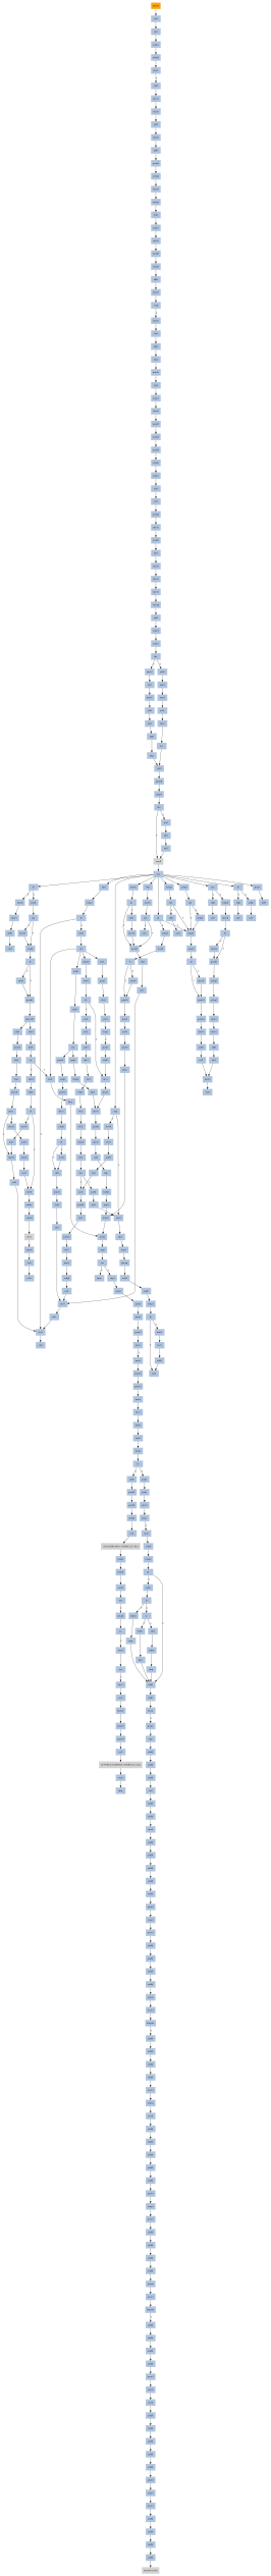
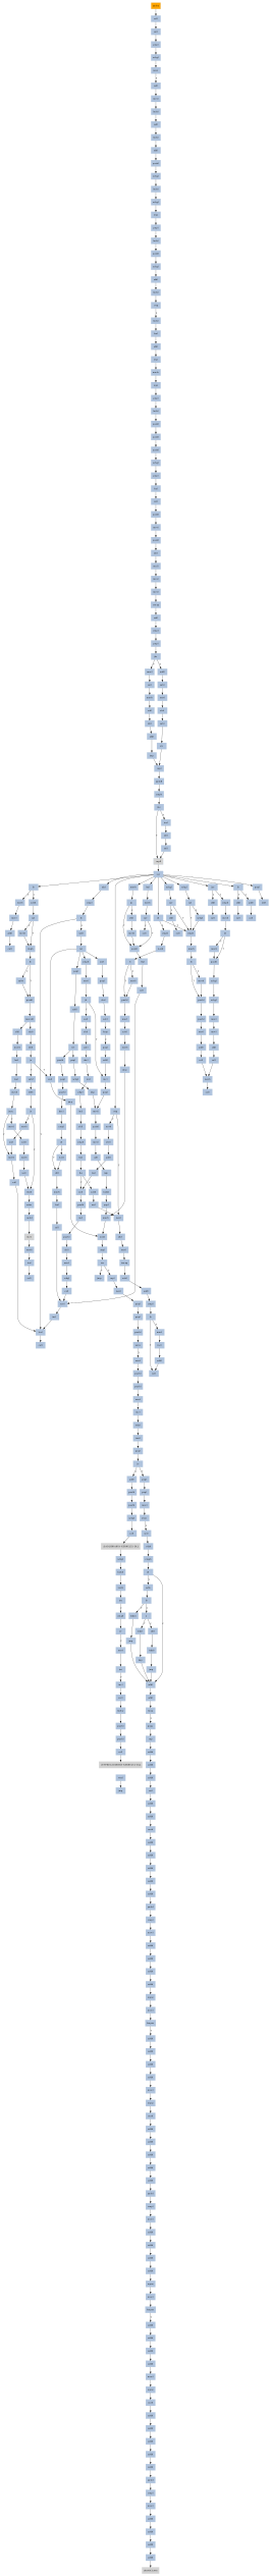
  strict digraph {
    fontname="PT Serif"
    node [color=lightsteelblue fillcolor=lightsteelblue fontname="PT Serif" shape=rectangle style=filled]
    edge [color="#000000" fontname="PT Serif"]
    n1 [color=lightgrey fillcolor=orange label=pusha]
    n2 [label=call]
    n3 [label=xorl]
    n4 [label=popl]
    n5 [label=xchgl]
    n6 [label=jecxz]
    n7 [label=subl]
    n8 [label=movl]
    n9 [label=lodsl]
    n10 [label=subl]
    n11 [label=lodsl]
    n12 [label=addl]
    n13 [label=pushl]
    n14 [label=xchgl]
    n15 [label=lodsl]
    n16 [label=xchgl]
    n17 [label=repz]
    n18 [label=popl]
    n19 [label=lodsl]
    n20 [label=pushl]
    n21 [label=xchgl]
    n22 [label=addl]
    n23 [label=lodsl]
    n24 [label=loop]
    n25 [label=lodsl]
    n26 [label=leal]
    n27 [label=addl]
    n28 [label=leal]
    n29 [label=movb]
    n30 [label=repz]
    n31 [label=popl]
    n32 [label=lodsl]
    n33 [label=pushl]
    n34 [label=pushl]
    n35 [label=pushl]
    n36 [label=xchgl]
    n37 [label=popl]
    n38 [label=leal]
    n39 [label=call]
    n40 [label=pushl]
    n41 [label=movl]
    n42 [label=pushl]
    n43 [label=shrl]
    n44 [label=mull]
    n45 [label=movl]
    n46 [label=movl]
    n47 [label=bswap]
    n48 [label=subl]
    n49 [label=cmpl]
    n50 [label=popl]
    n51 [label=jbe]
    n52 [label=movl]
    n53 [label=addl]
    n54 [label=xorl]
    n55 [label=subl]
    n56 [label=movb]
    n57 [label=movl]
    n58 [label=subl]
    n59 [label=shrl]
    n60 [label=addl]
    n61 [label=jmp]
    n62 [label=popl]
    n63 [label=pushfl]
    n64 [label=cmpb]
    n65 [label=jne]
    n66 [fillcolor=lightgrey label=popfl]
    n67 [label=incl]
    n68 [label=ret]
    n69 [label=shll]
    n70 [label=jb]
    n71 [label=adcl]
    n72 [label=jae]
    n73 [label=jb]
    n74 [label=xchgl]
    n75 [label=leal]
    n76 [label=movb]
    n77 [label=xchgl]
    n78 [label=popl]
    n79 [label=loop]
    n80 [label=jb]
    n81 [label=shll]
    n82 [label=subb]
    n83 [label=movb]
    n84 [label=cmpl]
    n85 [label=addl]
    n86 [label=cmpb]
    n87 [label=addl]
    n88 [label=addl]
    n89 [label=jae]
    n90 [label=movb]
    n91 [label=jae]
    n92 [label=jae]
    n93 [label=lahf]
    n94 [label=movl]
    n95 [label=movb]
    n96 [label=cmpb]
    n97 [label=cmpb]
    n98 [label=jae]
    n99 [label=movl]
    n100 [label=jb]
    n101 [label=call]
    n102 [label=movb]
    n103 [label=call]
    n104 [label=call]
    n105 [label=addl]
    n106 [label=jae]
    n107 [label=pushl]
    n108 [label=shll]
    n109 [label=xchgl]
    n110 [label=shrl]
    n111 [label=shll]
    n112 [label=movb]
    n113 [label=movb]
    n114 [label=movb]
    n115 [label=cmpb]
    n116 [label=addl]
    n117 [label=jb]
    n118 [label=pushl]
    n119 [label=subb]
    n120 [label=movzbl]
    n121 [label=shll]
    n122 [label=adcb]
    n123 [label=movb]
    n124 [label=leal]
    n125 [label=leal]
    n126 [label=movb]
    n127 [label=jecxz]
    n128 [label=movb]
    n129 [label=movl]
    n130 [label=call]
    n131 [label=subl]
    n132 [label=leal]
    n133 [label=movb]
    n134 [label=call]
    n135 [label=subl]
    n136 [label=ret]
    n137 [label=xorl]
    n138 [label=popl]
    n139 [label=cmpb]
    n140 [label=xorl]
    n141 [label=shrl]
    n142 [label=subl]
    n143 [label=stc]
    n144 [label=jmp]
    n145 [label=addl]
    n146 [label=movl]
    n147 [label=popl]
    n148 [color=lightgrey label=stosb]
    n149 [label=ret]
    n150 [label=jb]
    n151 [label=shrl]
    n152 [label=cmpl]
    n153 [label=jae]
    n154 [label=jmp]
    n155 [label=popl]
    n156 [label=movl]
    n157 [label=popl]
    n158 [label=call]
    n159 [label=jb]
    n160 [label=call]
    n161 [label=jb]
    n162 [label=pushl]
    n163 [label=movb]
    n164 [label=pushl]
    n165 [label=movl]
    n166 [label=addl]
    n167 [label=call]
    n168 [label=movb]
    n169 [label=call]
    n170 [label=call]
    n171 [label=leal]
    n172 [label=call]
    n173 [label=movb]
    n174 [label=xorl]
    n175 [label=incl]
    n176 [label=popl]
    n177 [label=pushl]
    n178 [label=xchgl]
    n179 [label=popl]
    n180 [label=jmp]
    n181 [label=pushl]
    n182 [label=movl]
    n183 [label=pushl]
    n184 [label=movl]
    n185 [label=subl]
    n186 [label=repz]
    n187 [label=lodsb]
    n188 [label=popl]
    n189 [label=movb]
    n190 [label=xorl]
    n191 [label=testb]
    n192 [label=setne]
    n193 [label=pushl]
    n194 [fillcolor=lightgrey label=incb]
    n195 [label=movb]
    n196 [label=leal]
    n197 [label=call]
    n198 [label=shrb]
    n199 [label=je]
    n200 [label=sahf]
    n201 [label=sbbb]
    n202 [label=je]
    n203 [label=movb]
    n204 [label=xorl]
    n205 [label=pushl]
    n206 [label=movb]
    n207 [label=xchgl]
    n208 [label=xchgl]
    n209 [label=movl]
    n210 [label=movl]
    n211 [label=addl]
    n212 [label=call]
    n213 [label=decl]
    n214 [label=cmpl]
    n215 [label=jb]
    n216 [label=movl]
    n217 [label=shll]
    n218 [label=movb]
    n219 [label=leal]
    n220 [label=call]
    n221 [label=incl]
    n222 [label=xorl]
    n223 [label=popl]
    n224 [label=shrl]
    n225 [label=adcl]
    n226 [label=decl]
    n227 [label=incl]
    n228 [label=xchgl]
    n229 [label=incl]
    n230 [label=shll]
    n231 [label=cmpb]
    n232 [label=leal]
    n233 [label=jbe]
    n234 [label=subb]
    n235 [label=xorl]
    n236 [label=xorl]
    n237 [label=pushl]
    n238 [label=incl]
    n239 [label=movl]
    n240 [label=bswap]
    n241 [label=subl]
    n242 [label=addl]
    n243 [label=cmpl]
    n244 [label=jb]
    n245 [label=call]
    n246 [label=movl]
    n247 [label=incl]
    n248 [label=addl]
    n249 [label=addl]
    n250 [label=leal]
    n251 [label=pushl]
    n252 [label=shll]
    n253 [label=movl]
    n254 [label=xchgl]
    n255 [label=call]
    n256 [label=adcl]
    n257 [label=loop]
    n258 [label=popl]
    n259 [label=addl]
    n260 [label=jb]
    n261 [label=movb]
    n262 [label=pushl]
    n263 [label=movl]
    n264 [label=subl]
    n265 [label=movb]
    n266 [label=jmp]
    n267 [label=popl]
    n268 [label=pushl]
    n269 [label=jecxz]
    n270 [label=movl]
    n271 [label=pushl]
    n272 [label=pushl]
    n273 [label=movl]
    n274 [label=incl]
    n275 [label=lodsl]
    n276 [label=testl]
    n277 [label=popl]
    n278 [label=je]
    n279 [label=addl]
    n280 [label=popl]
    n281 [label=pushl]
    n282 [label=popl]
    n283 [label=pushl]
    n284 [label=movl]
    n285 [label=xchgl]
    n286 [label=call]
    n287 [color=lightgrey fillcolor=lightgrey label="LOADLIBRARYA-KERNEL32-DLL"]
    n288 [label=xchgl]
    n289 [label=lodsb]
    n290 [label=testb]
    n291 [label=jne]
    n292 [label=cmpb]
    n293 [label=je]
    n294 [label=movl]
    n295 [label=jns]
    n296 [label=incl]
    n297 [label=xorl]
    n298 [label=lodsw]
    n299 [label=pushl]
    n300 [label=pushl]
    n301 [label=call]
    n302 [color=lightgrey fillcolor=lightgrey label="GETPROCADDRESS-KERNEL32-DLL"]
    n303 [label=stosl]
    n304 [label=jmp]
    n305 [label=jecxz]
    n306 [label=xorl]
    n307 [label=lodsb]
    n308 [label=cmpb]
    n309 [label=jb]
    n310 [label=subb]
    n311 [label=addl]
    n312 [label=jb]
    n313 [label=addl]
    n314 [label=lodsw]
    n315 [label=je]
    n316 [label=loop]
    n317 [label=jmp]
    n318 [label=lodsl]
    n319 [label=shll]
    n320 [label=jmp]
    n321 [label=lodsb]
    n322 [label=popa]
    n323 [label=jmp]
    n324 [label=addb]
    n325 [label=jmp]
    n326 [label=addb]
    n327 [label=addb]
    n328 [label=outl]
    n329 [label=addb]
    n330 [label=addb]
    n331 [label=outb]
    n332 [label=addb]
    n333 [label=addb]
    n334 [label=addb]
    n335 [label=addb]
    n336 [label=addb]
    n337 [label=pushl]
    n338 [label=cmpl]
    n339 [label=movl]
    n340 [label=addb]
    n341 [label=addb]
    n342 [label=addb]
    n343 [label=addb]
    n344 [label=repnz]
    n345 [label=movl]
    n346 [label=loopne]
    n347 [label=addb]
    n348 [label=addb]
    n349 [label=addb]
    n350 [label=addb]
    n351 [label=movl]
    n352 [label=repnz]
    n353 [label=outb]
    n354 [label=addb]
    n355 [label=addb]
    n356 [label=addb]
    n357 [label=addb]
    n358 [label=addb]
    n359 [label=pushl]
    n360 [label=cmpl]
    n361 [label=movl]
    n362 [label=addb]
    n363 [label=addb]
    n364 [label=addb]
    n365 [label=addb]
    n366 [label=repnz]
    n367 [label=movl]
    n368 [label=loopne]
    n369 [label=addb]
    n370 [label=addb]
    n371 [label=addb]
    n372 [label=addb]
    n373 [label=movl]
    n374 [label=repnz]
    n375 [label=outb]
    n376 [label=addb]
    n377 [label=addb]
    n378 [label=addb]
    n379 [label=addb]
    n380 [label=addb]
    n381 [label=pushl]
    n382 [label=cmpl]
    n383 [label=movl]
    n384 [label=addb]
    n385 [label=addb]
    n386 [label=addb]
    n387 [label=addb]
    a0x0042c44e [color=lightgrey fillcolor=lightgrey]
    n1 -> n2
    n2 -> n3
    n3 -> n4
    n4 -> n5
    n5 -> n6
    n6 -> n7 [label=F]
    n7 -> n8
    n8 -> n9
    n9 -> n10
    n10 -> n11
    n11 -> n12
    n12 -> n13
    n13 -> n14
    n14 -> n15
    n15 -> n16
    n16 -> n17
    n17 -> n18
    n18 -> n19
    n19 -> n20
    n20 -> n21
    n21 -> n22
    n22 -> n23
    n23 -> n24
    n24 -> n25 [label=F]
    n25 -> n26
    n26 -> n27
    n27 -> n28
    n28 -> n29
    n29 -> n30
    n30 -> n31
    n31 -> n32
    n32 -> n33
    n33 -> n34
    n34 -> n35
    n35 -> n36
    n36 -> n37
    n37 -> n38
    n38 -> n39
    n39 -> n40
    n40 -> n41
    n41 -> n42
    n42 -> n43
    n43 -> n44
    n44 -> n45
    n45 -> n46
    n46 -> n47
    n47 -> n48
    n48 -> n49
    n49 -> n50
    n50 -> n51
    n51 -> n52 [label=F]
    n51 -> n53 [label=T]
    n52 -> n54
    n53 -> n55
    n54 -> n56
    n55 -> n57
    n56 -> n58
    n57 -> n141
    n58 -> n59
    n59 -> n60
    n60 -> n61
    n61 -> n62
    n62 -> n63
    n63 -> n64
    n64 -> n65
    n65 -> n66 [label=T]
    n65 -> n67 [label=F]
    n66 -> n68
    n67 -> n69
    n68 -> n70
    n68 -> n71
    n68 -> n72
    n68 -> n73
    n68 -> n74
    n68 -> n75
    n68 -> n76
    n68 -> n77
    n68 -> n78
    n68 -> n79
    n68 -> n80
    n69 -> n81
    n70 -> n82 [label=F]
    n70 -> n83 [label=T]
    n71 -> n84
    n72 -> n85 [label=F]
    n72 -> n86 [label=T]
    n73 -> n87 [label=T]
    n73 -> n88 [label=F]
    n74 -> n89
    n75 -> n90
    n76 -> n91
    n77 -> n92
    n78 -> n93
    n79 -> n94 [label=T]
    n79 -> n95 [label=F]
    n80 -> n96 [label=T]
    n80 -> n97 [label=F]
    n81 -> n66
    n82 -> n98
    n83 -> n99
    n84 -> n100
    n85 -> n101
    n86 -> n102
    n87 -> n103
    n88 -> n104
    n89 -> n96 [label=T]
    n89 -> n105 [label=F]
    n90 -> n106
    n91 -> n107 [label=T]
    n91 -> n108 [label=F]
    n92 -> n96 [label=T]
    n92 -> n109 [label=F]
    n94 -> n110
    n95 -> n111
    n96 -> n112
    n97 -> n113
    n98 -> n114 [label=F]
    n98 -> n115 [label=T]
    n99 -> n116
    n100 -> n132 [label=T]
    n100 -> n135 [label=F]
    n102 -> n159
    n105 -> n160
    n106 -> n107 [label=T]
    n106 -> n170 [label=F]
    n107 -> n171
    n108 -> n173
    n109 -> n96
    n110 -> n239
    n111 -> n249
    n112 -> n161
    n113 -> n260
    n114 -> n115
    n115 -> n117
    n116 -> n158
    n117 -> n118 [label=T]
    n117 -> n119 [label=F]
    n118 -> n120
    n119 -> n118
    n120 -> n121
    n120 -> n122
    n121 -> n123
    n122 -> n198
    n123 -> n124
    n124 -> n125
    n125 -> n126
    n126 -> n127
    n127 -> n128 [label=T]
    n127 -> n129 [label=F]
    n128 -> n130
    n129 -> n131
    n130 -> n132
    n131 -> n133
    n132 -> n134
    n133 -> n190
    n135 -> n136
    n136 -> n137
    n136 -> n138
    n136 -> n139
    n136 -> n140
    n137 -> n144
    n138 -> n145
    n139 -> n146
    n140 -> n147
    n141 -> n142
    n142 -> n143
    n143 -> n62
    n144 -> n148
    n145 -> n149
    n146 -> n150
    n147 -> n151
    n148 -> n152
    n149 -> n176
    n149 -> n177
    n150 -> n221 [label=T]
    n150 -> n222 [label=F]
    n151 -> n256
    n152 -> n153
    n153 -> n154 [label=F]
    n153 -> n155 [label=T]
    n155 -> n156
    n156 -> n157
    n157 -> n267
    n159 -> n205 [label=T]
    n159 -> n206 [label=F]
    n161 -> n162 [label=T]
    n161 -> n163 [label=F]
    n162 -> n164
    n163 -> n162
    n164 -> n165
    n165 -> n166
    n166 -> n167
    n167 -> n168
    n168 -> n169
    n171 -> n172
    n172 -> n174
    n173 -> n107
    n174 -> n175
    n175 -> n132
    n176 -> n178
    n177 -> n179
    n178 -> n180
    n179 -> n181
    n180 -> n182
    n181 -> n213
    n182 -> n183
    n183 -> n184
    n184 -> n185
    n185 -> n186
    n186 -> n187
    n187 -> n188
    n188 -> n189
    n189 -> n148
    n190 -> n191
    n191 -> n192
    n192 -> n193
    n193 -> n194
    n194 -> n195
    n195 -> n196
    n196 -> n197
    n198 -> n199
    n199 -> n137 [label=T]
    n199 -> n200 [label=F]
    n200 -> n201
    n201 -> n202
    n202 -> n191 [label=T]
    n202 -> n203 [label=F]
    n203 -> n204
    n204 -> n128
    n205 -> n207
    n206 -> n205
    n207 -> n208
    n208 -> n209
    n209 -> n210
    n210 -> n211
    n211 -> n212
    n212 -> n168
    n213 -> n214
    n214 -> n215
    n215 -> n216 [label=F]
    n215 -> n217 [label=T]
    n216 -> n217
    n217 -> n218
    n218 -> n219
    n219 -> n220
    n220 -> n174
    n221 -> n223
    n222 -> n224
    n223 -> n182
    n224 -> n225
    n225 -> n226
    n226 -> n227
    n227 -> n228
    n228 -> n229
    n229 -> n230
    n230 -> n231
    n231 -> n232
    n232 -> n233
    n233 -> n234 [label=F]
    n233 -> n235 [label=T]
    n234 -> n236
    n235 -> n237
    n236 -> n94
    n237 -> n238
    n238 -> n251
    n239 -> n240
    n240 -> n241
    n241 -> n242
    n242 -> n243
    n243 -> n244
    n244 -> n245 [label=T]
    n244 -> n246 [label=F]
    n246 -> n247
    n247 -> n248
    n248 -> n245
    n249 -> n250
    n250 -> n235
    n251 -> n252
    n252 -> n253
    n253 -> n254
    n254 -> n255
    n255 -> n174
    n256 -> n257
    n257 -> n258 [label=F]
    n258 -> n259
    n259 -> n221
    n260 -> n261 [label=F]
    n260 -> n262 [label=T]
    n261 -> n262
    n262 -> n263
    n263 -> n264
    n264 -> n265
    n265 -> n266
    n266 -> n189
    n267 -> n268
    n268 -> n269
    n269 -> n270 [label=T]
    n270 -> n271
    n271 -> n272
    n272 -> n273
    n273 -> n274
    n274 -> n275
    n275 -> n276
    n276 -> n277
    n277 -> n278
    n278 -> n279 [label=F]
    n278 -> n280 [label=T]
    n279 -> n281
    n280 -> n282
    n281 -> n283
    n282 -> n284
    n283 -> n285
    n284 -> n305
    n285 -> n286
    n286 -> n287
    n287 -> n288
    n288 -> n289
    n289 -> n290
    n290 -> n291
    n291 -> n292 [label=F]
    n292 -> n293
    n293 -> n294 [label=F]
    n294 -> n295
    n295 -> n296 [label=F]
    n296 -> n297
    n297 -> n298
    n298 -> n299
    n299 -> n300
    n300 -> n301
    n301 -> n302
-   n302 -> n303
    n303 -> n304
    n305 -> n306 [label=F]
    n306 -> n307
    n307 -> n308
    n308 -> n309
    n309 -> n310 [label=T]
    n309 -> n311 [label=F]
    n310 -> n312
    n311 -> n313
    n312 -> n314 [label=T]
    n312 -> n315 [label=F]
    n313 -> n316
    n314 -> n317
    n315 -> n318 [label=T]
    n315 -> n319 [label=F]
    n316 -> n322 [label=F]
    n317 -> n311
    n318 -> n320
    n319 -> n321
    n320 -> n311
    n321 -> n325
    n322 -> n323
    n323 -> n324
    n324 -> n326
    n325 -> n311
    n326 -> n327
    n327 -> n328
    n328 -> n329
    n329 -> n330
    n330 -> n331
    n331 -> n332
    n332 -> n333
    n333 -> n334
    n334 -> n335
    n335 -> n336
    n336 -> n337
    n337 -> n338
    n338 -> n339
    n339 -> n340
    n340 -> n341
    n341 -> n342
    n342 -> n343
    n343 -> n344
    n344 -> n345
    n345 -> n346
    n346 -> n347 [label=T]
    n347 -> n348
    n348 -> n349
    n349 -> n350
    n350 -> n351
    n351 -> n352
    n352 -> n353
    n353 -> n354
    n354 -> n355
    n355 -> n356
    n356 -> n357
    n357 -> n358
    n358 -> n359
    n359 -> n360
    n360 -> n361
    n361 -> n362
    n362 -> n363
    n363 -> n364
    n364 -> n365
    n365 -> n366
    n366 -> n367
    n367 -> n368
    n368 -> n369 [label=T]
    n369 -> n370
    n370 -> n371
    n371 -> n372
    n372 -> n373
    n373 -> n374
    n374 -> n375
    n375 -> n376
    n376 -> n377
    n377 -> n378
    n378 -> n379
    n379 -> n380
    n380 -> n381
    n381 -> n382
    n382 -> n383
    n383 -> n384
    n384 -> n385
    n385 -> n386
    n386 -> n387
    n387 -> a0x0042c44e
  }
